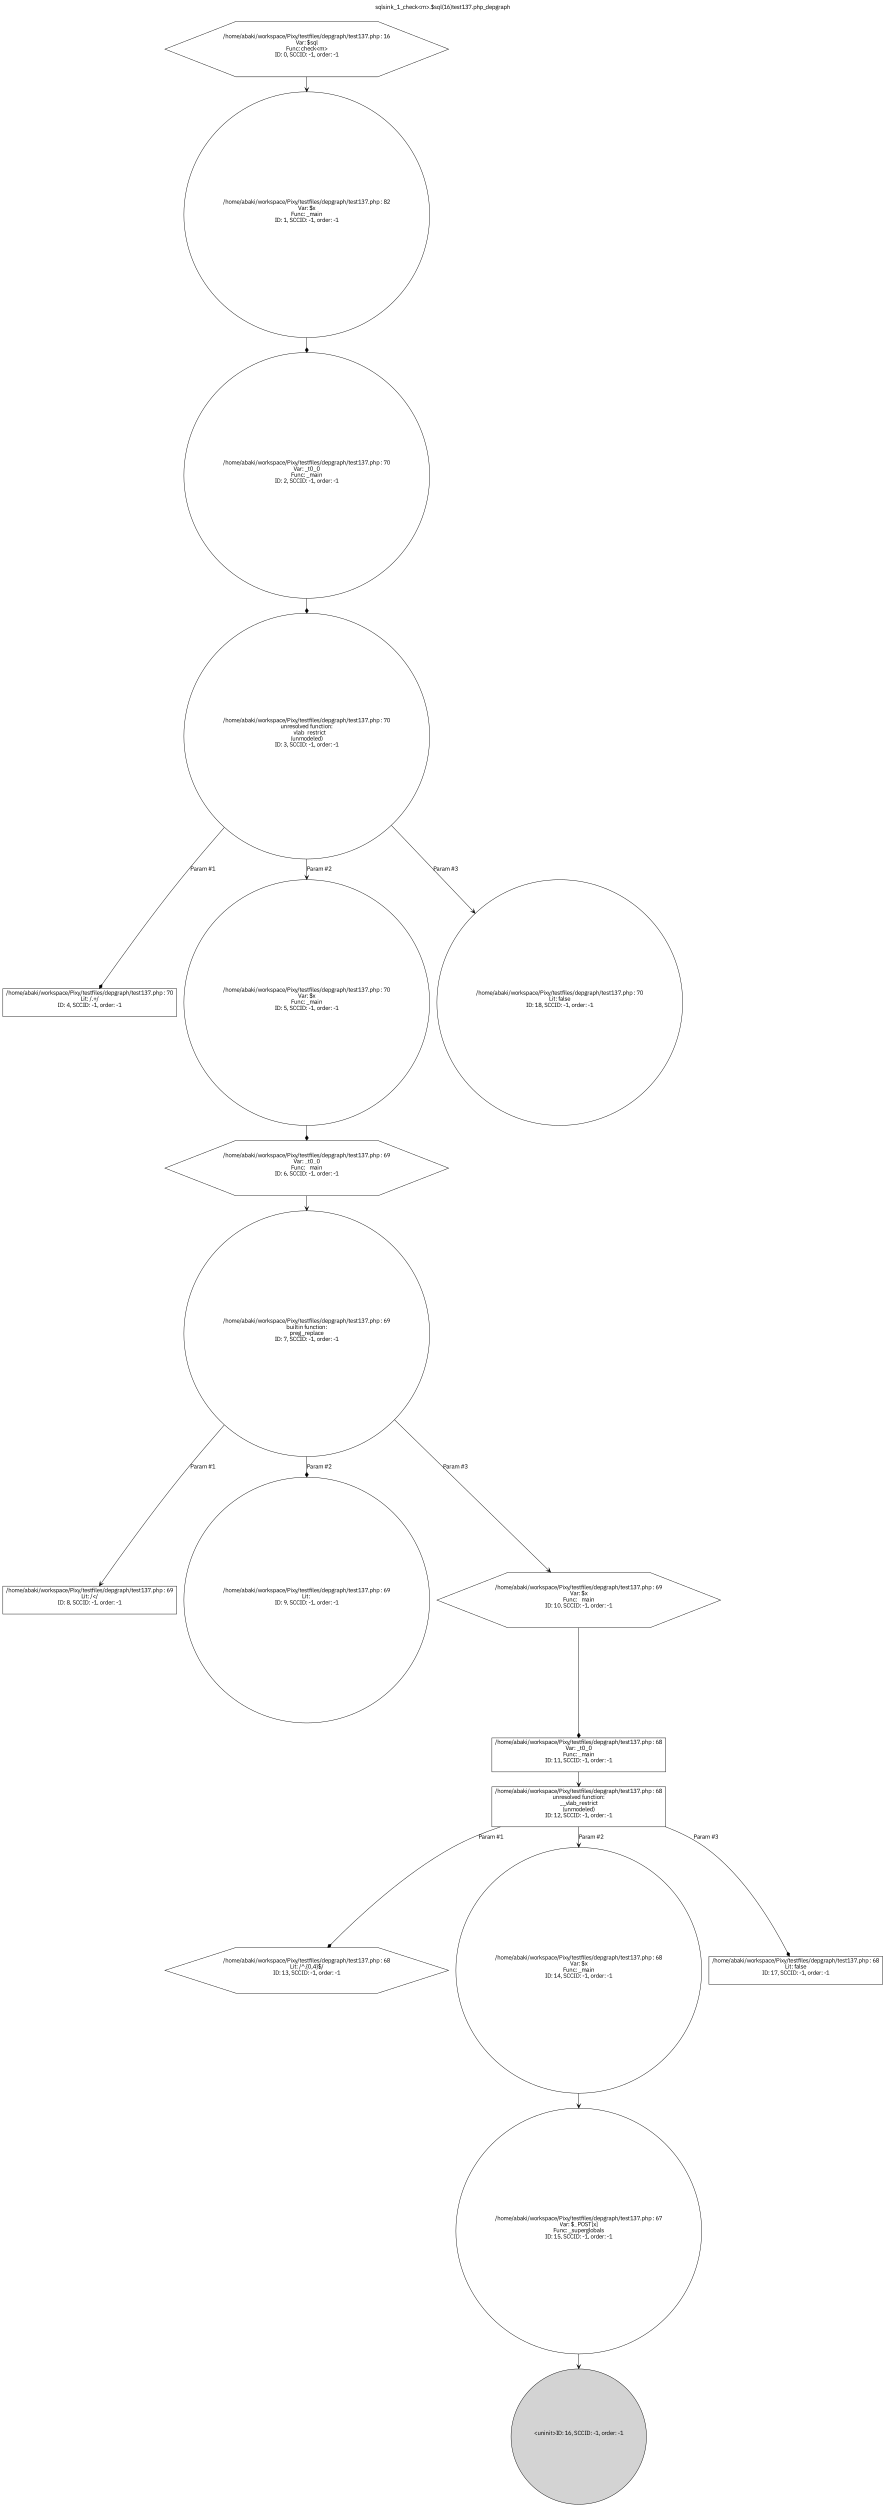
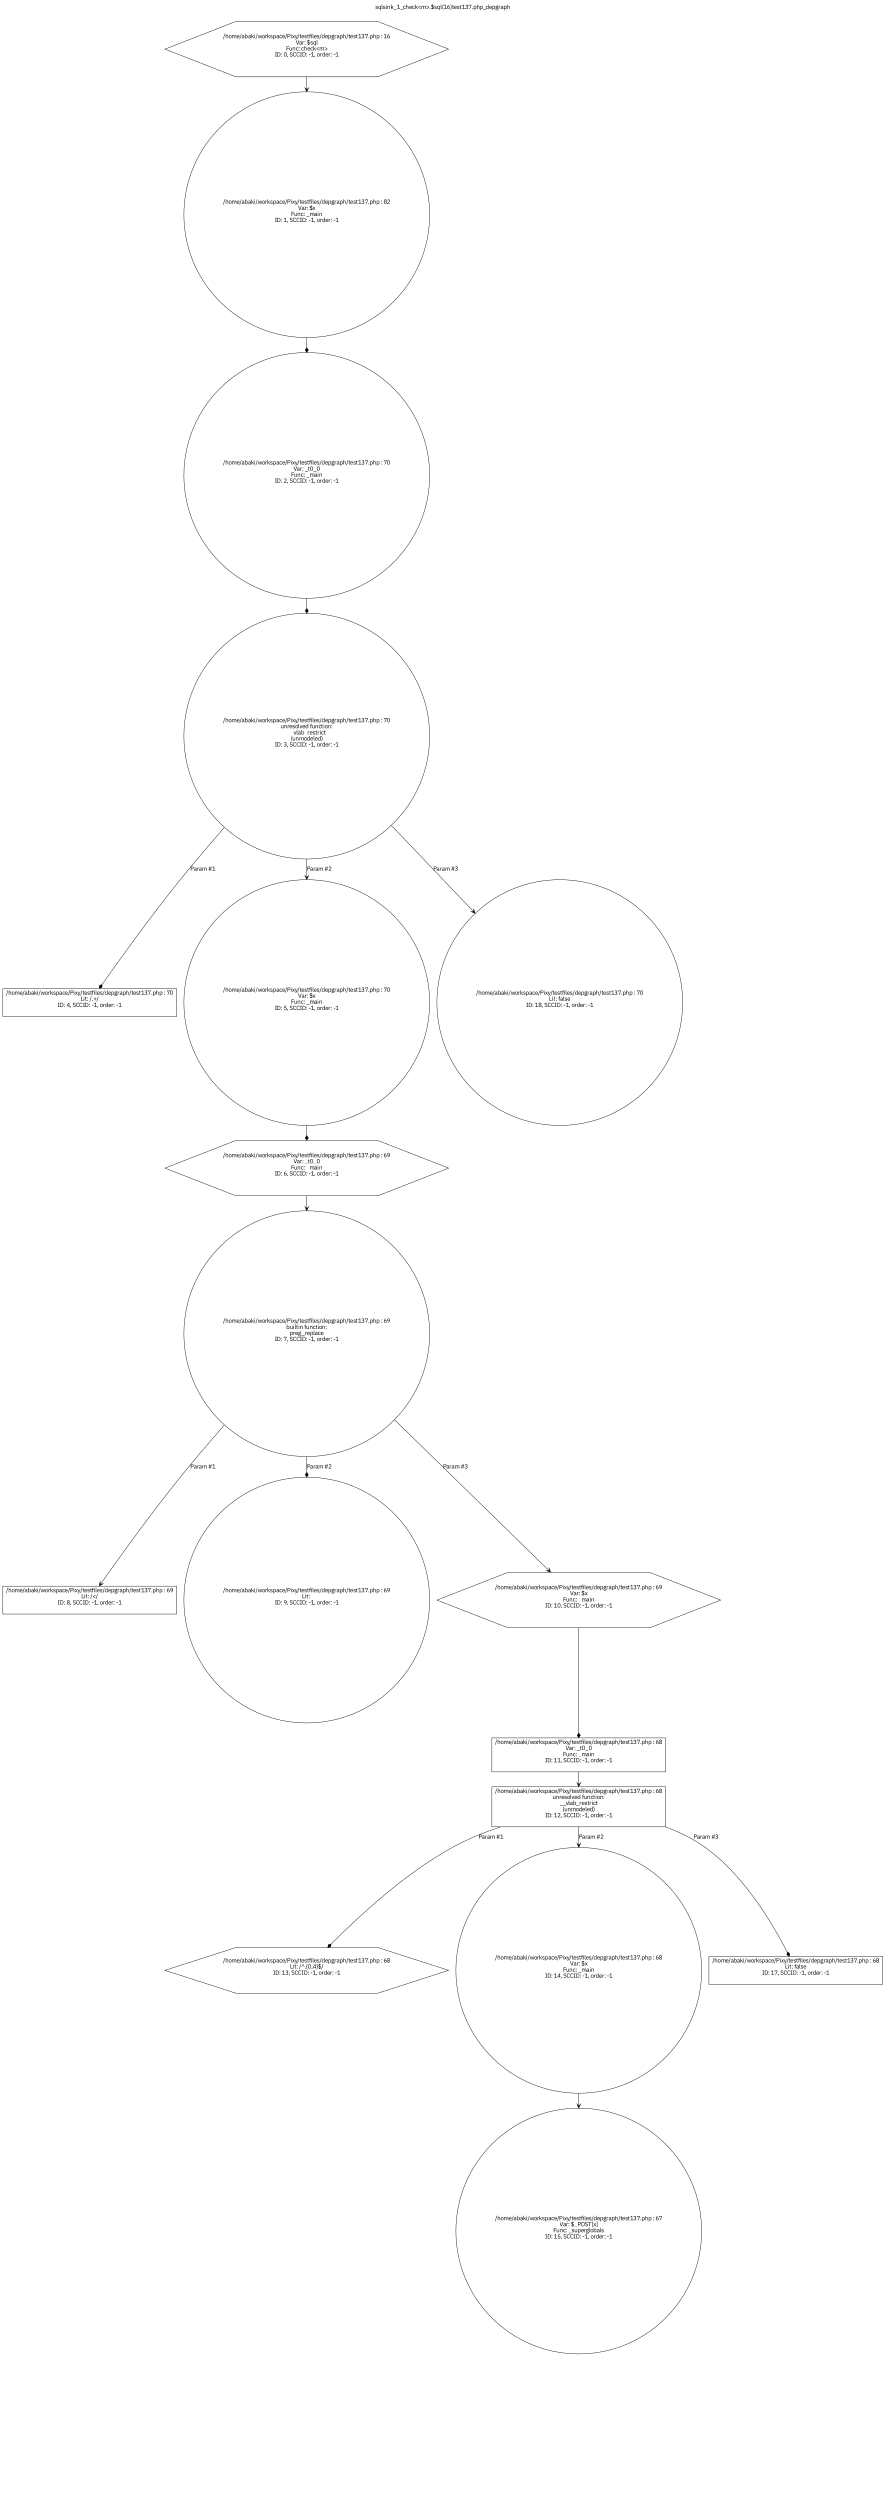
  digraph {
    label="sqlsink_1_check<m>.$sql(16)test137.php_depgraph"
    labelloc=t
    fontname="IBM Plex Sans"
    node [shape=circle fontname="IBM Plex Sans"]
    edge [arrowhead=vee fontname="IBM Plex Sans"]
    n1 [label="/home/abaki/workspace/Pixy/testfiles/depgraph/test137.php : 16\nVar: $sql\nFunc: check<m>\nID: 0, SCCID: -1, order: -1\n\n" shape=hexagon]
    n2 [label="/home/abaki/workspace/Pixy/testfiles/depgraph/test137.php : 82\nVar: $x\nFunc: _main\nID: 1, SCCID: -1, order: -1\n\n"]
    n3 [label="/home/abaki/workspace/Pixy/testfiles/depgraph/test137.php : 70\nVar: _t0_0\nFunc: _main\nID: 2, SCCID: -1, order: -1\n\n"]
    n4 [label="/home/abaki/workspace/Pixy/testfiles/depgraph/test137.php : 70\nunresolved function:\n__vlab_restrict\n(unmodeled)\nID: 3, SCCID: -1, order: -1\n\n"]
    n5 [label="/home/abaki/workspace/Pixy/testfiles/depgraph/test137.php : 70\nLit: /.+/\nID: 4, SCCID: -1, order: -1\n\n" shape=box]
    n6 [label="/home/abaki/workspace/Pixy/testfiles/depgraph/test137.php : 70\nVar: $x\nFunc: _main\nID: 5, SCCID: -1, order: -1\n\n"]
    n7 [label="/home/abaki/workspace/Pixy/testfiles/depgraph/test137.php : 70\nLit: false\nID: 18, SCCID: -1, order: -1\n\n"]
    n8 [label="/home/abaki/workspace/Pixy/testfiles/depgraph/test137.php : 69\nVar: _t0_0\nFunc: _main\nID: 6, SCCID: -1, order: -1\n\n" shape=hexagon]
    n9 [label="/home/abaki/workspace/Pixy/testfiles/depgraph/test137.php : 69\nbuiltin function:\npreg_replace\nID: 7, SCCID: -1, order: -1\n\n"]
    n10 [label="/home/abaki/workspace/Pixy/testfiles/depgraph/test137.php : 69\nLit: /</\nID: 8, SCCID: -1, order: -1\n\n" shape=box]
    n11 [label="/home/abaki/workspace/Pixy/testfiles/depgraph/test137.php : 69\nLit: \nID: 9, SCCID: -1, order: -1\n\n"]
    n12 [label="/home/abaki/workspace/Pixy/testfiles/depgraph/test137.php : 69\nVar: $x\nFunc: _main\nID: 10, SCCID: -1, order: -1\n\n" shape=hexagon]
    n13 [label="/home/abaki/workspace/Pixy/testfiles/depgraph/test137.php : 68\nVar: _t0_0\nFunc: _main\nID: 11, SCCID: -1, order: -1\n\n" shape=box]
    n14 [label="/home/abaki/workspace/Pixy/testfiles/depgraph/test137.php : 68\nunresolved function:\n__vlab_restrict\n(unmodeled)\nID: 12, SCCID: -1, order: -1\n\n" shape=box]
    n15 [label="/home/abaki/workspace/Pixy/testfiles/depgraph/test137.php : 68\nLit: /^.{0,4}$/\nID: 13, SCCID: -1, order: -1\n\n" shape=hexagon]
    n16 [label="/home/abaki/workspace/Pixy/testfiles/depgraph/test137.php : 68\nVar: $x\nFunc: _main\nID: 14, SCCID: -1, order: -1\n\n"]
    n17 [label="/home/abaki/workspace/Pixy/testfiles/depgraph/test137.php : 68\nLit: false\nID: 17, SCCID: -1, order: -1\n\n" shape=box]
    n18 [label="/home/abaki/workspace/Pixy/testfiles/depgraph/test137.php : 67\nVar: $_POST[x]\nFunc: _superglobals\nID: 15, SCCID: -1, order: -1\n\n"]
-   n19 [label="<uninit>ID: 16, SCCID: -1, order: -1\n\n" style=filled]
    n1 -> n2
    n2 -> n3 [arrowhead=diamond]
    n3 -> n4 [arrowhead=diamond]
    n4 -> n5 [label="Param #1" arrowhead=diamond]
    n4 -> n6 [label="Param #2"]
    n4 -> n7 [label="Param #3"]
    n6 -> n8 [arrowhead=diamond]
    n8 -> n9
    n9 -> n10 [label="Param #1"]
    n9 -> n11 [label="Param #2" arrowhead=diamond]
    n9 -> n12 [label="Param #3"]
    n12 -> n13 [arrowhead=diamond]
    n13 -> n14
    n14 -> n15 [label="Param #1" arrowhead=diamond]
    n14 -> n16 [label="Param #2"]
    n14 -> n17 [label="Param #3" arrowhead=diamond]
    n16 -> n18
-   n18 -> n19
  }
